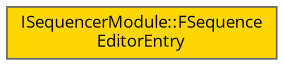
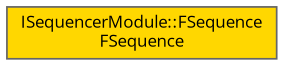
  digraph {
    rankdir=TB
    fontname="Open Sans"
-   n1 [color=grey40 fillcolor=gold fontname="Open Sans" fontsize=10 height=0.2 label="ISequencerModule::FSequence\lEditorEntry" shape=box style=filled width=0.4]
+   n1 [color=grey40 fillcolor=gold fontname="Open Sans" fontsize=10 height=0.2 label="ISequencerModule::FSequence\lFSequence" shape=box style=filled width=0.4]
  }
